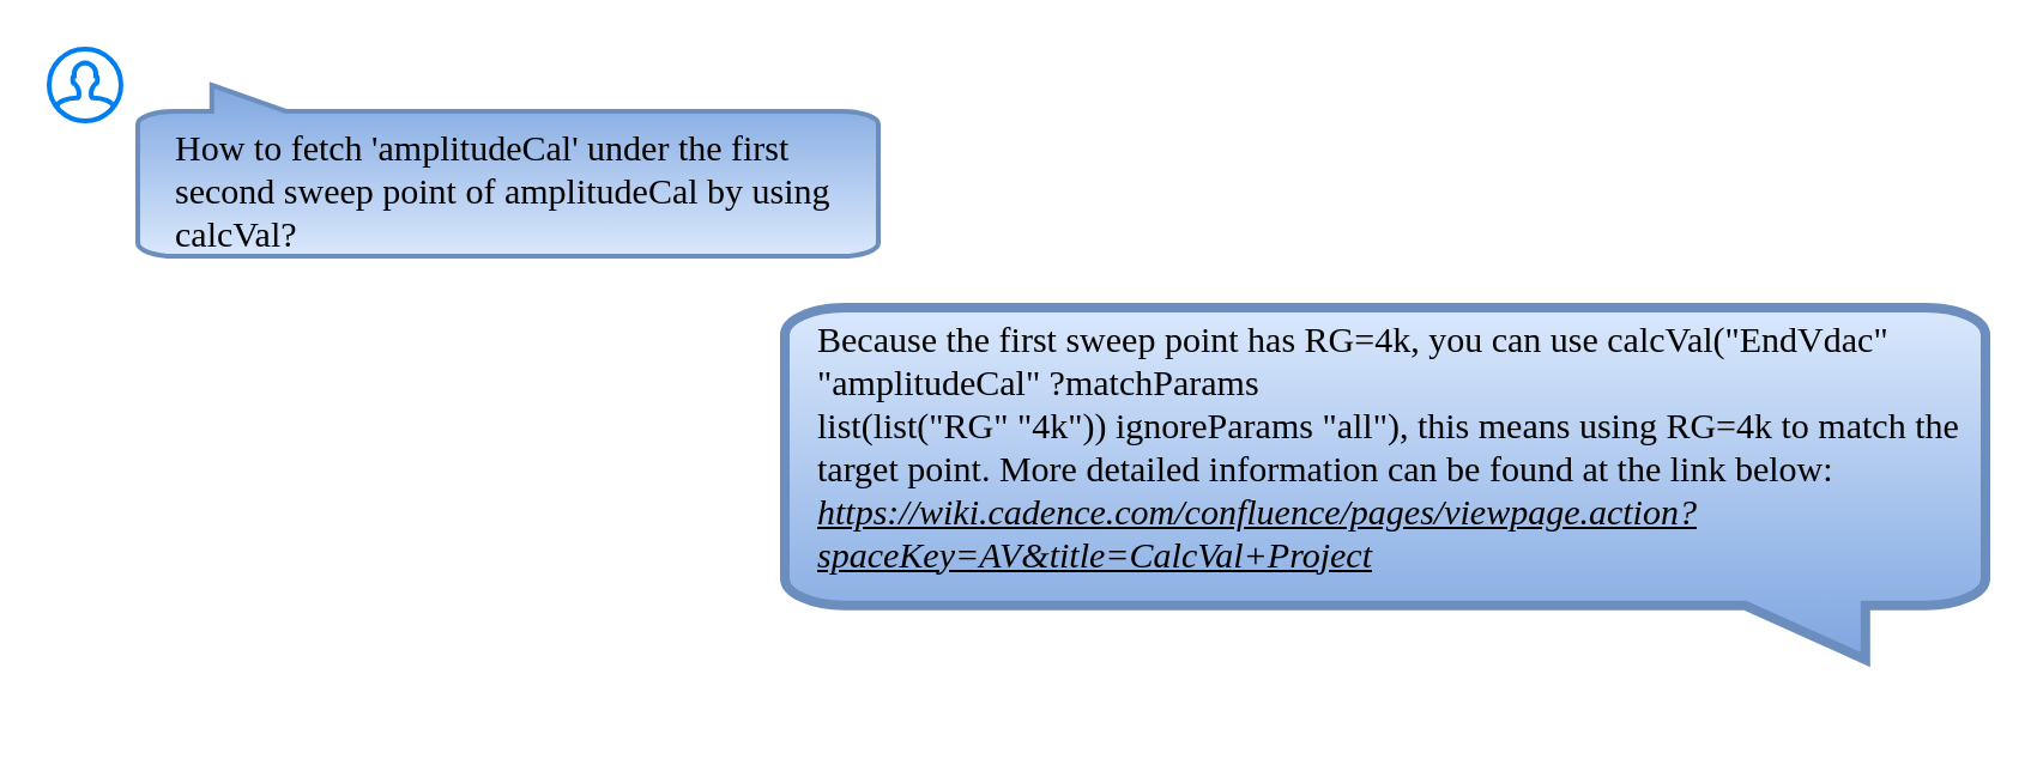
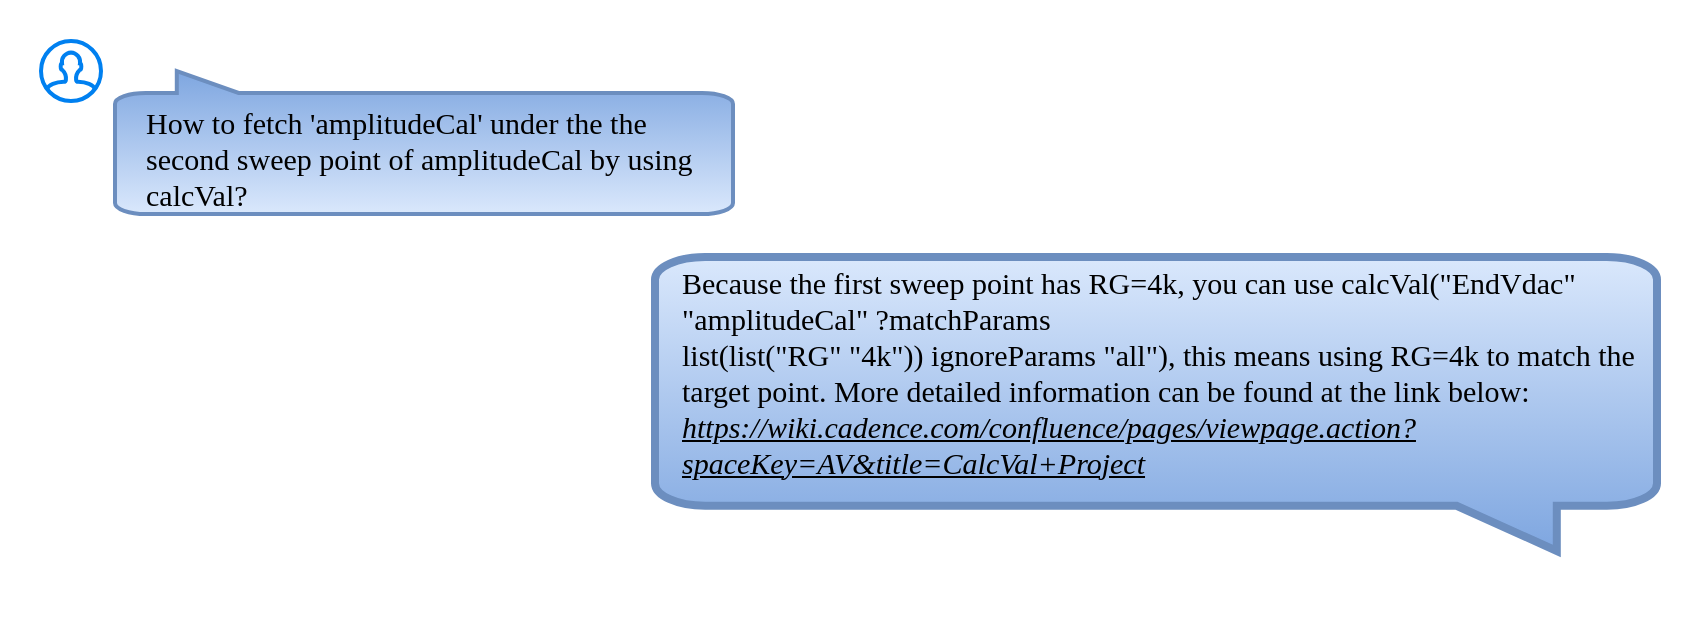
  <mxCell id="0" />
  <mxCell id="1" parent="0" />
  <mxCell id="2" value="" style="html=1;verticalLabelPosition=bottom;align=center;labelBackgroundColor=#ffffff;verticalAlign=top;strokeWidth=2;strokeColor=#6c8ebf;shadow=0;dashed=0;shape=mxgraph.ios7.icons.message;rotation=-180;fillColor=#dae8fc;gradientColor=#7ea6e0;" vertex="1" parent="1"><mxGeometry x="57" y="35" width="309" height="71.5" as="geometry" /></mxCell>
- <mxCell id="3" value="&lt;font face=&quot;Times New Roman&quot;&gt;&lt;span style=&quot;font-size: 15px;&quot;&gt;How to fetch 'amplitudeCal&lt;/span&gt;&lt;span style=&quot;font-size: 15px;&quot;&gt;' under the first second sweep point of amplitudeCal&amp;nbsp;&lt;/span&gt;&lt;span style=&quot;font-size: 15px;&quot;&gt;by using calcVal?&amp;nbsp;&lt;/span&gt;&lt;/font&gt;" style="text;html=1;align=left;verticalAlign=middle;whiteSpace=wrap;rounded=0;" vertex="1" parent="1"><mxGeometry x="70.5" y="50" width="297" height="57.25" as="geometry" /></mxCell>
+ <mxCell id="3" value="&lt;font face=&quot;Times New Roman&quot;&gt;&lt;span style=&quot;font-size: 15px;&quot;&gt;How to fetch 'amplitudeCal&lt;/span&gt;&lt;span style=&quot;font-size: 15px;&quot;&gt;' under the the second sweep point of amplitudeCal&amp;nbsp;&lt;/span&gt;&lt;span style=&quot;font-size: 15px;&quot;&gt;by using calcVal?&amp;nbsp;&lt;/span&gt;&lt;/font&gt;" style="text;html=1;align=left;verticalAlign=middle;whiteSpace=wrap;rounded=0;" vertex="1" parent="1"><mxGeometry x="70.5" y="50" width="297" height="57.25" as="geometry" /></mxCell>
  <mxCell id="4" value="" style="html=1;verticalLabelPosition=bottom;align=center;labelBackgroundColor=#ffffff;verticalAlign=top;strokeWidth=2;strokeColor=#0080F0;shadow=0;dashed=0;shape=mxgraph.ios7.icons.user;" vertex="1" parent="1"><mxGeometry x="20" y="20" width="30" height="30" as="geometry" /></mxCell>
  <mxCell id="5" value="" style="html=1;verticalLabelPosition=bottom;align=center;labelBackgroundColor=#ffffff;verticalAlign=top;strokeWidth=4;strokeColor=#6c8ebf;shadow=0;dashed=0;shape=mxgraph.ios7.icons.message;rotation=0;fillColor=#dae8fc;gradientColor=#7ea6e0;" vertex="1" parent="1"><mxGeometry x="327" y="128" width="501" height="147" as="geometry" /></mxCell>
  <mxCell id="6" value="&lt;font face=&quot;Times New Roman&quot;&gt;&lt;span style=&quot;font-size: 15px;&quot;&gt;&lt;div&gt;Because the first sweep point has RG=4k, you can use calcVal(&quot;EndVdac&quot; &quot;amplitudeCal&quot; ?matchParams&lt;/div&gt;&lt;div&gt;list(list(&quot;RG&quot; &quot;4k&quot;)) ignoreParams &quot;all&quot;), this means using RG=4k to match the target point. More detailed information can be found at the link below:&lt;/div&gt;&lt;div&gt;&lt;u&gt;&lt;i&gt;https://wiki.cadence.com/confluence/pages/viewpage.action?spaceKey=AV&amp;amp;title=CalcVal+Project&lt;/i&gt;&lt;/u&gt;&lt;br&gt;&lt;/div&gt;&lt;/span&gt;&lt;/font&gt;" style="text;html=1;align=left;verticalAlign=middle;whiteSpace=wrap;rounded=0;" vertex="1" parent="1"><mxGeometry x="339" y="128" width="489" height="116" as="geometry" /></mxCell>
  <mxCell id="7" value="" style="shape=image;verticalLabelPosition=bottom;labelBackgroundColor=default;verticalAlign=top;aspect=fixed;imageAspect=0;image=https://cdn.prod.website-files.com/6645c0129428882861d078b8/66603a396277018e032d922f_655de28155bb514f823c1f18_1681142503openai-icon-png.png;" vertex="1" parent="1"><mxGeometry x="784" y="265" width="30" height="30" as="geometry" /></mxCell>
